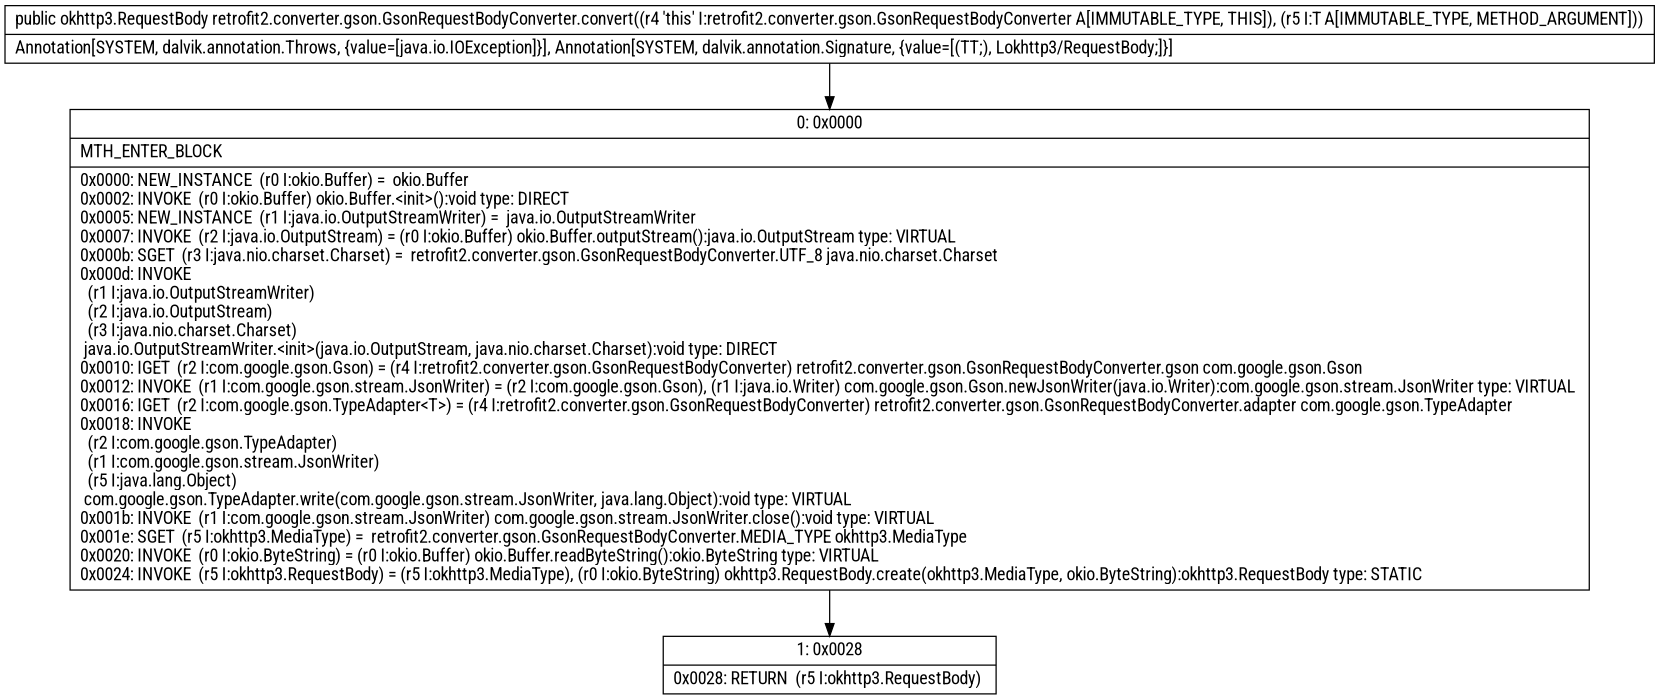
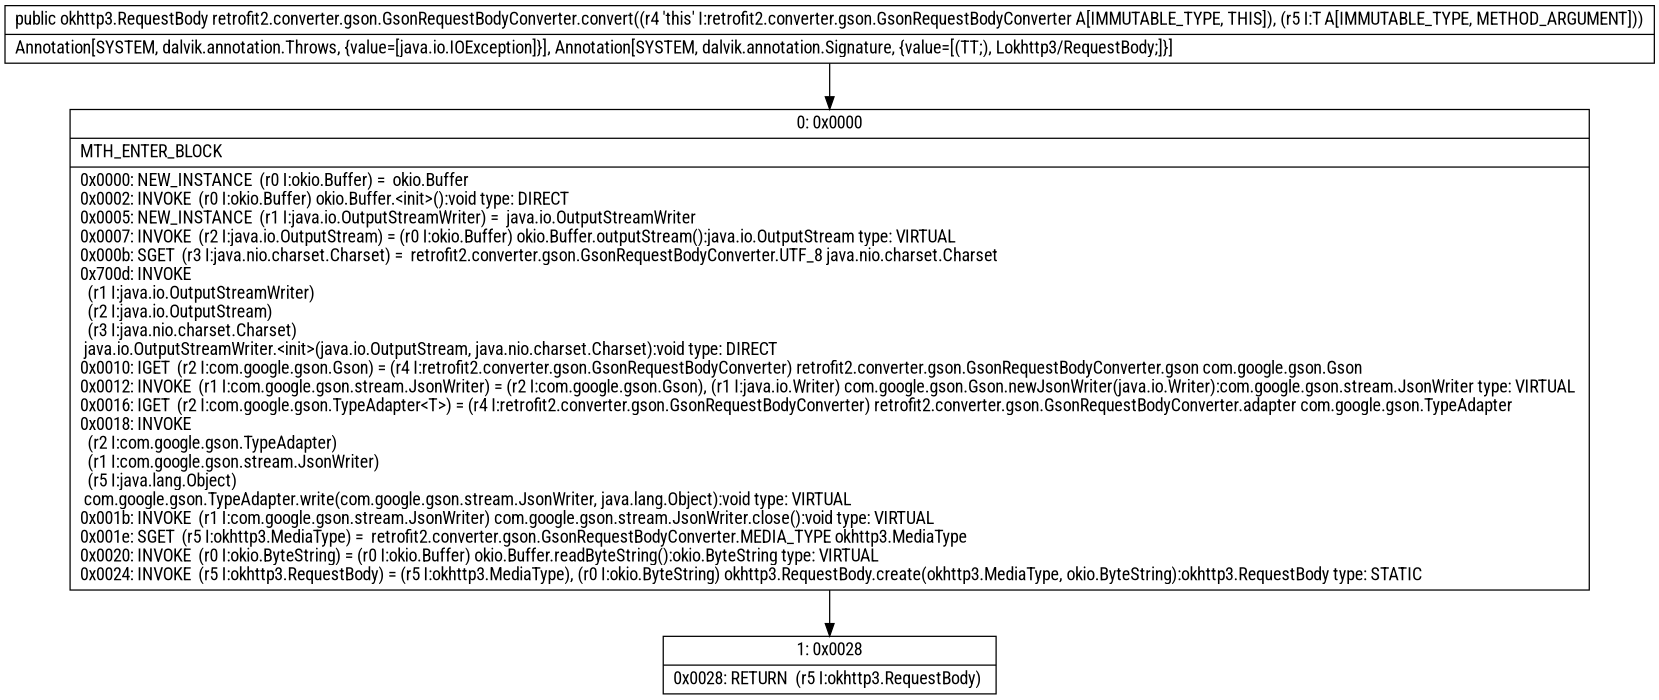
  digraph {
    fontname="Roboto Condensed"
    node [shape=record fontname="Roboto Condensed"]
    edge [style=solid fontname="Roboto Condensed"]
-   n1 [label="{0\:\ 0x0000|MTH_ENTER_BLOCK\l|0x0000: NEW_INSTANCE  (r0 I:okio.Buffer) =  okio.Buffer \l0x0002: INVOKE  (r0 I:okio.Buffer) okio.Buffer.\<init\>():void type: DIRECT \l0x0005: NEW_INSTANCE  (r1 I:java.io.OutputStreamWriter) =  java.io.OutputStreamWriter \l0x0007: INVOKE  (r2 I:java.io.OutputStream) = (r0 I:okio.Buffer) okio.Buffer.outputStream():java.io.OutputStream type: VIRTUAL \l0x000b: SGET  (r3 I:java.nio.charset.Charset) =  retrofit2.converter.gson.GsonRequestBodyConverter.UTF_8 java.nio.charset.Charset \l0x000d: INVOKE  \l  (r1 I:java.io.OutputStreamWriter)\l  (r2 I:java.io.OutputStream)\l  (r3 I:java.nio.charset.Charset)\l java.io.OutputStreamWriter.\<init\>(java.io.OutputStream, java.nio.charset.Charset):void type: DIRECT \l0x0010: IGET  (r2 I:com.google.gson.Gson) = (r4 I:retrofit2.converter.gson.GsonRequestBodyConverter) retrofit2.converter.gson.GsonRequestBodyConverter.gson com.google.gson.Gson \l0x0012: INVOKE  (r1 I:com.google.gson.stream.JsonWriter) = (r2 I:com.google.gson.Gson), (r1 I:java.io.Writer) com.google.gson.Gson.newJsonWriter(java.io.Writer):com.google.gson.stream.JsonWriter type: VIRTUAL \l0x0016: IGET  (r2 I:com.google.gson.TypeAdapter\<T\>) = (r4 I:retrofit2.converter.gson.GsonRequestBodyConverter) retrofit2.converter.gson.GsonRequestBodyConverter.adapter com.google.gson.TypeAdapter \l0x0018: INVOKE  \l  (r2 I:com.google.gson.TypeAdapter)\l  (r1 I:com.google.gson.stream.JsonWriter)\l  (r5 I:java.lang.Object)\l com.google.gson.TypeAdapter.write(com.google.gson.stream.JsonWriter, java.lang.Object):void type: VIRTUAL \l0x001b: INVOKE  (r1 I:com.google.gson.stream.JsonWriter) com.google.gson.stream.JsonWriter.close():void type: VIRTUAL \l0x001e: SGET  (r5 I:okhttp3.MediaType) =  retrofit2.converter.gson.GsonRequestBodyConverter.MEDIA_TYPE okhttp3.MediaType \l0x0020: INVOKE  (r0 I:okio.ByteString) = (r0 I:okio.Buffer) okio.Buffer.readByteString():okio.ByteString type: VIRTUAL \l0x0024: INVOKE  (r5 I:okhttp3.RequestBody) = (r5 I:okhttp3.MediaType), (r0 I:okio.ByteString) okhttp3.RequestBody.create(okhttp3.MediaType, okio.ByteString):okhttp3.RequestBody type: STATIC \l}"]
+   n1 [label="{0\:\ 0x0000|MTH_ENTER_BLOCK\l|0x0000: NEW_INSTANCE  (r0 I:okio.Buffer) =  okio.Buffer \l0x0002: INVOKE  (r0 I:okio.Buffer) okio.Buffer.\<init\>():void type: DIRECT \l0x0005: NEW_INSTANCE  (r1 I:java.io.OutputStreamWriter) =  java.io.OutputStreamWriter \l0x0007: INVOKE  (r2 I:java.io.OutputStream) = (r0 I:okio.Buffer) okio.Buffer.outputStream():java.io.OutputStream type: VIRTUAL \l0x000b: SGET  (r3 I:java.nio.charset.Charset) =  retrofit2.converter.gson.GsonRequestBodyConverter.UTF_8 java.nio.charset.Charset \l0x700d: INVOKE  \l  (r1 I:java.io.OutputStreamWriter)\l  (r2 I:java.io.OutputStream)\l  (r3 I:java.nio.charset.Charset)\l java.io.OutputStreamWriter.\<init\>(java.io.OutputStream, java.nio.charset.Charset):void type: DIRECT \l0x0010: IGET  (r2 I:com.google.gson.Gson) = (r4 I:retrofit2.converter.gson.GsonRequestBodyConverter) retrofit2.converter.gson.GsonRequestBodyConverter.gson com.google.gson.Gson \l0x0012: INVOKE  (r1 I:com.google.gson.stream.JsonWriter) = (r2 I:com.google.gson.Gson), (r1 I:java.io.Writer) com.google.gson.Gson.newJsonWriter(java.io.Writer):com.google.gson.stream.JsonWriter type: VIRTUAL \l0x0016: IGET  (r2 I:com.google.gson.TypeAdapter\<T\>) = (r4 I:retrofit2.converter.gson.GsonRequestBodyConverter) retrofit2.converter.gson.GsonRequestBodyConverter.adapter com.google.gson.TypeAdapter \l0x0018: INVOKE  \l  (r2 I:com.google.gson.TypeAdapter)\l  (r1 I:com.google.gson.stream.JsonWriter)\l  (r5 I:java.lang.Object)\l com.google.gson.TypeAdapter.write(com.google.gson.stream.JsonWriter, java.lang.Object):void type: VIRTUAL \l0x001b: INVOKE  (r1 I:com.google.gson.stream.JsonWriter) com.google.gson.stream.JsonWriter.close():void type: VIRTUAL \l0x001e: SGET  (r5 I:okhttp3.MediaType) =  retrofit2.converter.gson.GsonRequestBodyConverter.MEDIA_TYPE okhttp3.MediaType \l0x0020: INVOKE  (r0 I:okio.ByteString) = (r0 I:okio.Buffer) okio.Buffer.readByteString():okio.ByteString type: VIRTUAL \l0x0024: INVOKE  (r5 I:okhttp3.RequestBody) = (r5 I:okhttp3.MediaType), (r0 I:okio.ByteString) okhttp3.RequestBody.create(okhttp3.MediaType, okio.ByteString):okhttp3.RequestBody type: STATIC \l}"]
    n2 [label="{1\:\ 0x0028|0x0028: RETURN  (r5 I:okhttp3.RequestBody) \l}"]
    n3 [label="{public okhttp3.RequestBody retrofit2.converter.gson.GsonRequestBodyConverter.convert((r4 'this' I:retrofit2.converter.gson.GsonRequestBodyConverter A[IMMUTABLE_TYPE, THIS]), (r5 I:T A[IMMUTABLE_TYPE, METHOD_ARGUMENT]))  | Annotation[SYSTEM, dalvik.annotation.Throws, \{value=[java.io.IOException]\}], Annotation[SYSTEM, dalvik.annotation.Signature, \{value=[(TT;), Lokhttp3\/RequestBody;]\}]\l}"]
    n1 -> n2
    n3 -> n1
  }
